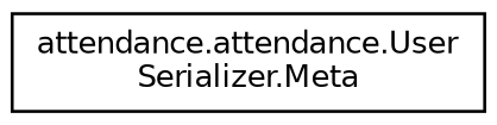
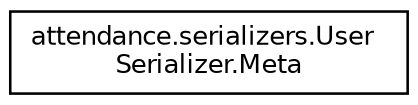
  digraph {
    rankdir=TB
-   n1 [color=black fillcolor=white fontname=Helvetica fontsize=10 height=0.2 label="attendance.attendance.User\lSerializer.Meta" shape=record style=filled width=0.4]
+   n1 [color=black fillcolor=white fontname=Helvetica fontsize=10 height=0.2 label="attendance.serializers.User\lSerializer.Meta" shape=record style=filled width=0.4]
  }
